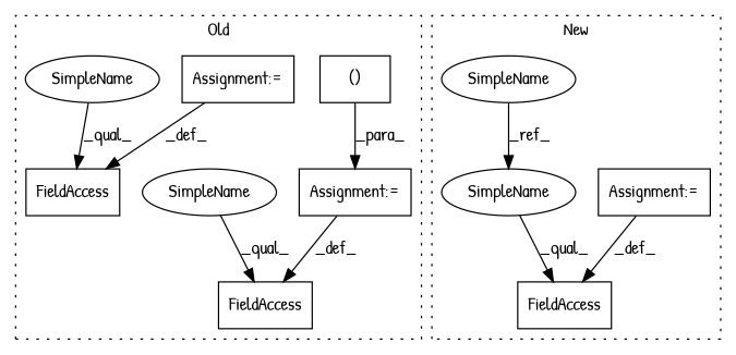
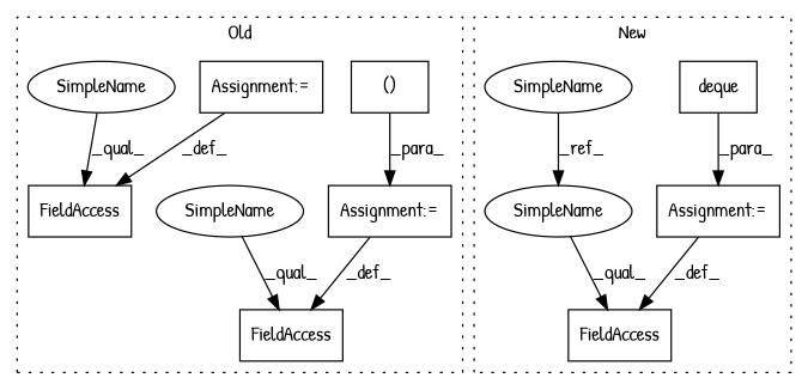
  digraph {
    fontname="Patrick Hand"
    node [a=42 l=4 s=764 shape=box fontname="Patrick Hand"]
    edge [fontname="Patrick Hand"]
    n1 [a=106 l=32 label="()" s=791]
    n2 [a=22 l=9 label=FieldAccess]
    n3 [a=22 l=9 label=FieldAccess s=727]
    n4 [a=7 l=1 label="Assignment:=" s=773]
    n5 [a=7 l=1 label="Assignment:=" s=736]
    n6 [label=SimpleName shape=ellipse]
    n7 [label=SimpleName s=727 shape=ellipse]
+   n8 [a=32 l="6,1" label=deque s="792,806"]
    n9 [a=7 l=1 label="Assignment:=" s=779]
    n10 [a=22 l=10 label=FieldAccess s=769]
    n11 [label=SimpleName s=691 shape=ellipse]
    n12 [label=SimpleName s=769 shape=ellipse]
    subgraph cluster_1 {
      label=Old
      style=dotted
      n1
      n2
      n3
      n4
      n5
      n6
      n7
    }
    subgraph cluster_2 {
      label=New
      style=dotted
+     n8
      n9
      n10
      n11
      n12
    }
    n1 -> n4 [label=_para_]
    n4 -> n2 [label=_def_]
    n5 -> n3 [label=_def_]
    n6 -> n2 [label=_qual_]
    n7 -> n3 [label=_qual_]
+   n8 -> n9 [label=_para_]
    n9 -> n10 [label=_def_]
    n11 -> n12 [label=_ref_]
    n12 -> n10 [label=_qual_]
  }
